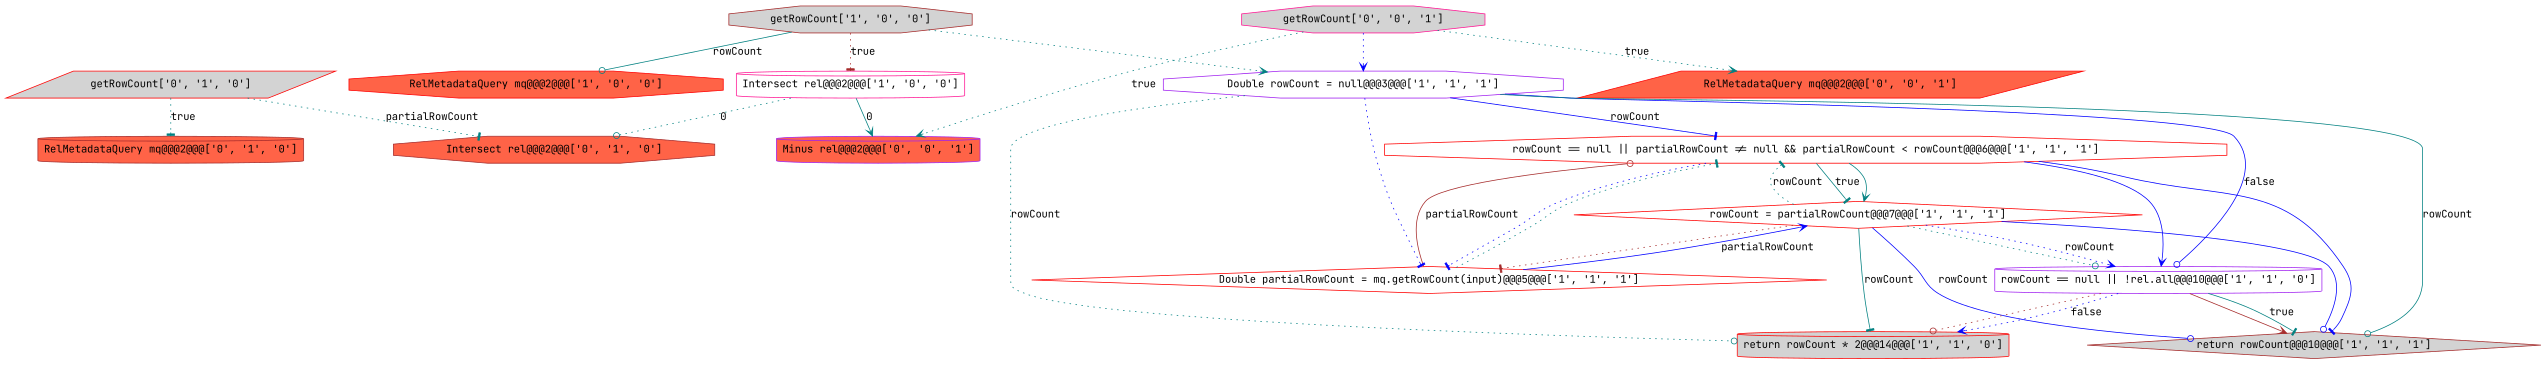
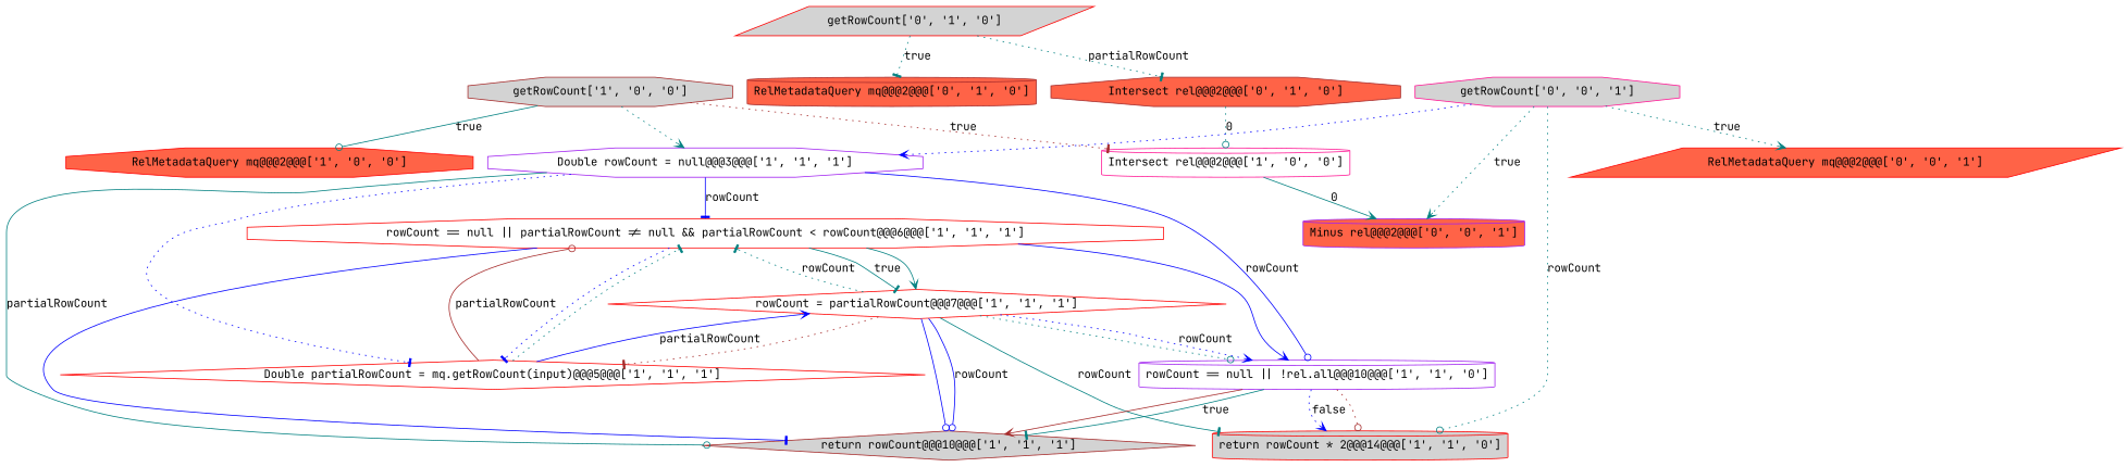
  digraph {
    fontname="JetBrains Mono"
    node [color=red fillcolor=white fontname="JetBrains Mono" shape=octagon style=filled]
    edge [arrowhead=tee color=teal fontname="JetBrains Mono" style=dotted]
    n1 [color=purple fillcolor=tomato label="Minus rel@@@2@@@['0', '0', '1']" shape=cylinder]
    n2 [fillcolor=tomato label="RelMetadataQuery mq@@@2@@@['1', '0', '0']"]
    n3 [label="rowCount = partialRowCount@@@7@@@['1', '1', '1']" shape=diamond]
    n4 [fillcolor=lightgray label="return rowCount * 2@@@14@@@['1', '1', '0']" shape=cylinder]
    n5 [label="rowCount == null || partialRowCount != null && partialRowCount < rowCount@@@6@@@['1', '1', '1']"]
    n6 [label="Double partialRowCount = mq.getRowCount(input)@@@5@@@['1', '1', '1']" shape=diamond]
    n7 [color=purple label="rowCount == null || !rel.all@@@10@@@['1', '1', '0']" shape=cylinder]
    n8 [color=brown fillcolor=lightgray label="return rowCount@@@10@@@['1', '1', '1']" shape=diamond]
    n9 [color=brown fillcolor=tomato label="Intersect rel@@@2@@@['0', '1', '0']"]
    n10 [fillcolor=tomato label="RelMetadataQuery mq@@@2@@@['0', '0', '1']" shape=parallelogram]
    n11 [color=brown fillcolor=lightgray label="getRowCount['1', '0', '0']"]
    n12 [color=deeppink label="Intersect rel@@@2@@@['1', '0', '0']" shape=cylinder]
    n13 [color=purple label="Double rowCount = null@@@3@@@['1', '1', '1']"]
    n14 [color=deeppink fillcolor=lightgray label="getRowCount['0', '0', '1']"]
    n15 [fillcolor=lightgray label="getRowCount['0', '1', '0']" shape=parallelogram]
    n16 [color=brown fillcolor=tomato label="RelMetadataQuery mq@@@2@@@['0', '1', '0']" shape=cylinder]
    n3 -> n4 [label=rowCount style=solid]
    n3 -> n5 [label=rowCount]
    n3 -> n6 [color=brown]
    n3 -> n7 [arrowhead=odot]
    n3 -> n7 [arrowhead=vee color=blue label=rowCount]
    n3 -> n8 [arrowhead=odot color=blue style=solid]
    n3 -> n8 [arrowhead=odot color=blue label=rowCount style=solid]
    n5 -> n3 [label=true style=solid]
    n5 -> n3 [arrowhead=vee style=solid]
    n5 -> n6 [color=blue]
    n5 -> n7 [arrowhead=vee color=blue style=solid]
    n5 -> n8 [color=blue style=solid]
    n6 -> n3 [arrowhead=vee color=blue label=partialRowCount style=solid]
    n6 -> n5 [arrowhead=odot color=brown label=partialRowCount style=solid]
    n6 -> n5
    n7 -> n4 [arrowhead=odot color=brown]
    n7 -> n4 [arrowhead=vee color=blue label=false]
    n7 -> n8 [arrowhead=vee color=brown style=solid]
    n7 -> n8 [label=true style=solid]
-   n11 -> n2 [arrowhead=odot label=rowCount style=solid]
+   n11 -> n2 [arrowhead=odot label=true style=solid]
    n11 -> n12 [color=brown label=true]
    n11 -> n13 [arrowhead=vee]
    n12 -> n1 [arrowhead=vee label=0 style=solid]
-   n12 -> n9 [arrowhead=odot label=0]
-   n13 -> n4 [arrowhead=odot label=rowCount]
+   n9 -> n12 [arrowhead=odot label=0]
+   n14 -> n4 [arrowhead=odot label=rowCount]
    n13 -> n5 [color=blue label=rowCount style=solid]
    n13 -> n6 [color=blue]
-   n13 -> n7 [arrowhead=odot color=blue label=false style=solid]
-   n13 -> n8 [arrowhead=odot label=rowCount style=solid]
+   n13 -> n7 [arrowhead=odot color=blue label=rowCount style=solid]
+   n13 -> n8 [arrowhead=odot label=partialRowCount style=solid]
    n14 -> n1 [arrowhead=vee label=true]
    n14 -> n10 [arrowhead=vee label=true]
    n14 -> n13 [arrowhead=vee color=blue]
    n15 -> n9 [label=partialRowCount]
    n15 -> n16 [label=true]
  }
